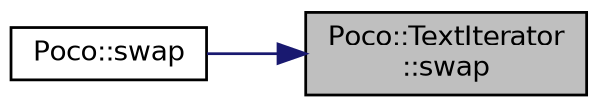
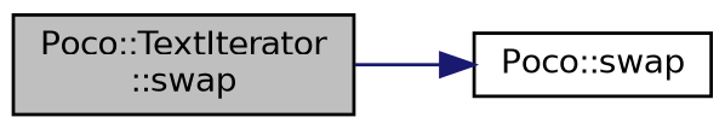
  digraph {
    rankdir=RL
    node [color=black fontname=Helvetica fontsize=10 shape=record style=filled]
    n1 [fillcolor=grey75 fontcolor=black height=0.2 label="Poco::TextIterator\l::swap" width=0.4]
    n2 [fillcolor=white height=0.2 label="Poco::swap" width=0.4]
-   n1 -> n2 [color=midnightblue dir=back fontname=Helvetica fontsize=10 labelfontname=Helvetica labelfontsize=10 style=solid]
+   n2 -> n1 [color=midnightblue dir=back fontname=Helvetica fontsize=10 labelfontname=Helvetica labelfontsize=10 style=solid]
  }
